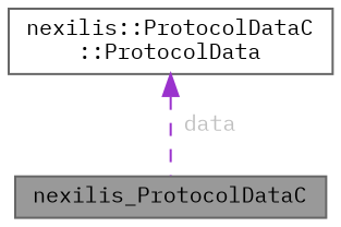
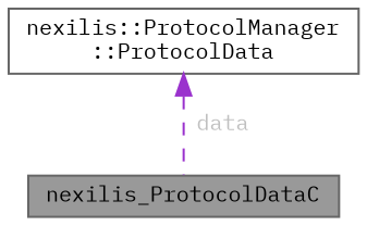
  digraph {
    fontname="IBM Plex Mono"
    node [color=gray40 fontname="IBM Plex Mono" fontsize=10 shape=box style=filled]
    n1 [fillcolor=grey60 fontcolor=black height=0.2 label=nexilis_ProtocolDataC width=0.4]
-   n2 [fillcolor=white height=0.2 label="nexilis::ProtocolDataC\l::ProtocolData" width=0.4]
+   n2 [fillcolor=white height=0.2 label="nexilis::ProtocolManager\l::ProtocolData" width=0.4]
    n2 -> n1 [color=darkorchid3 dir=back fontcolor=grey fontname="IBM Plex Mono" fontsize=10 label=" data" labelfontname=Helvetica labelfontsize=10 style=dashed]
  }
